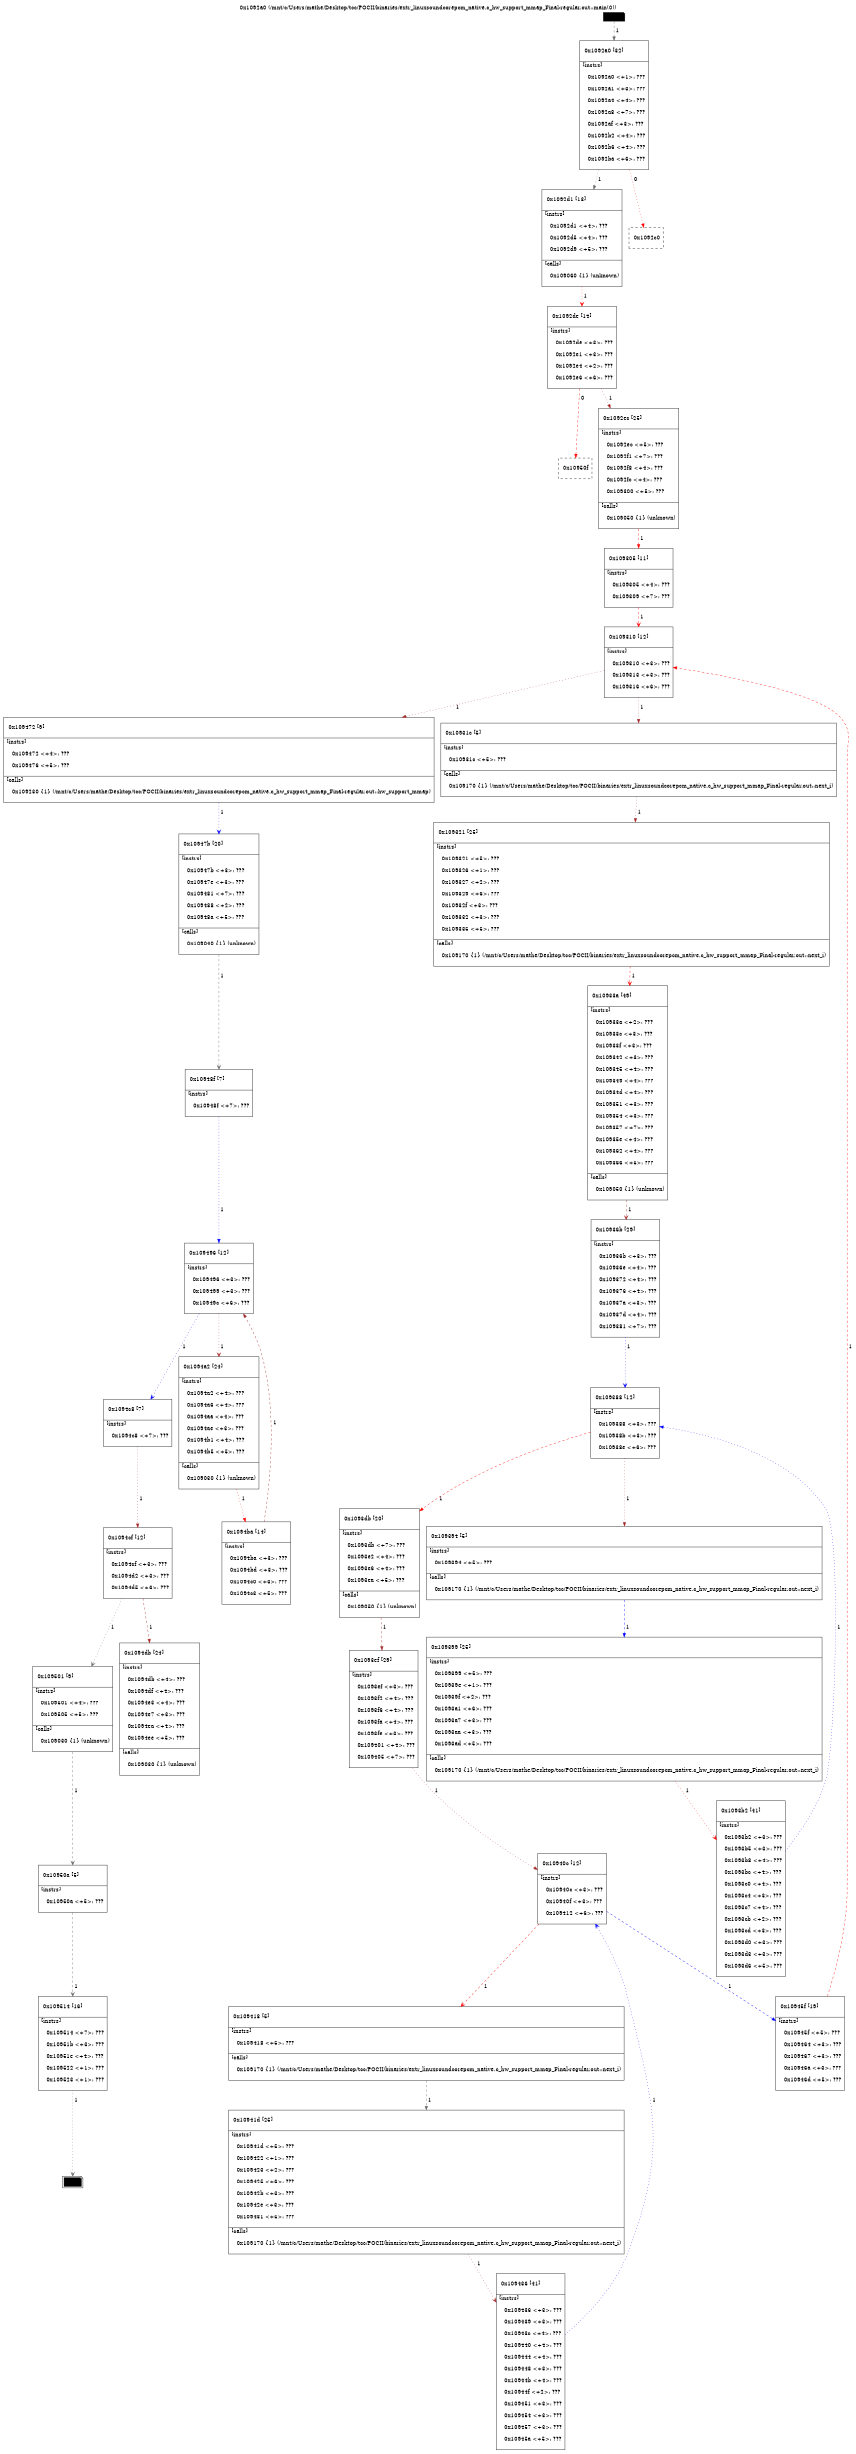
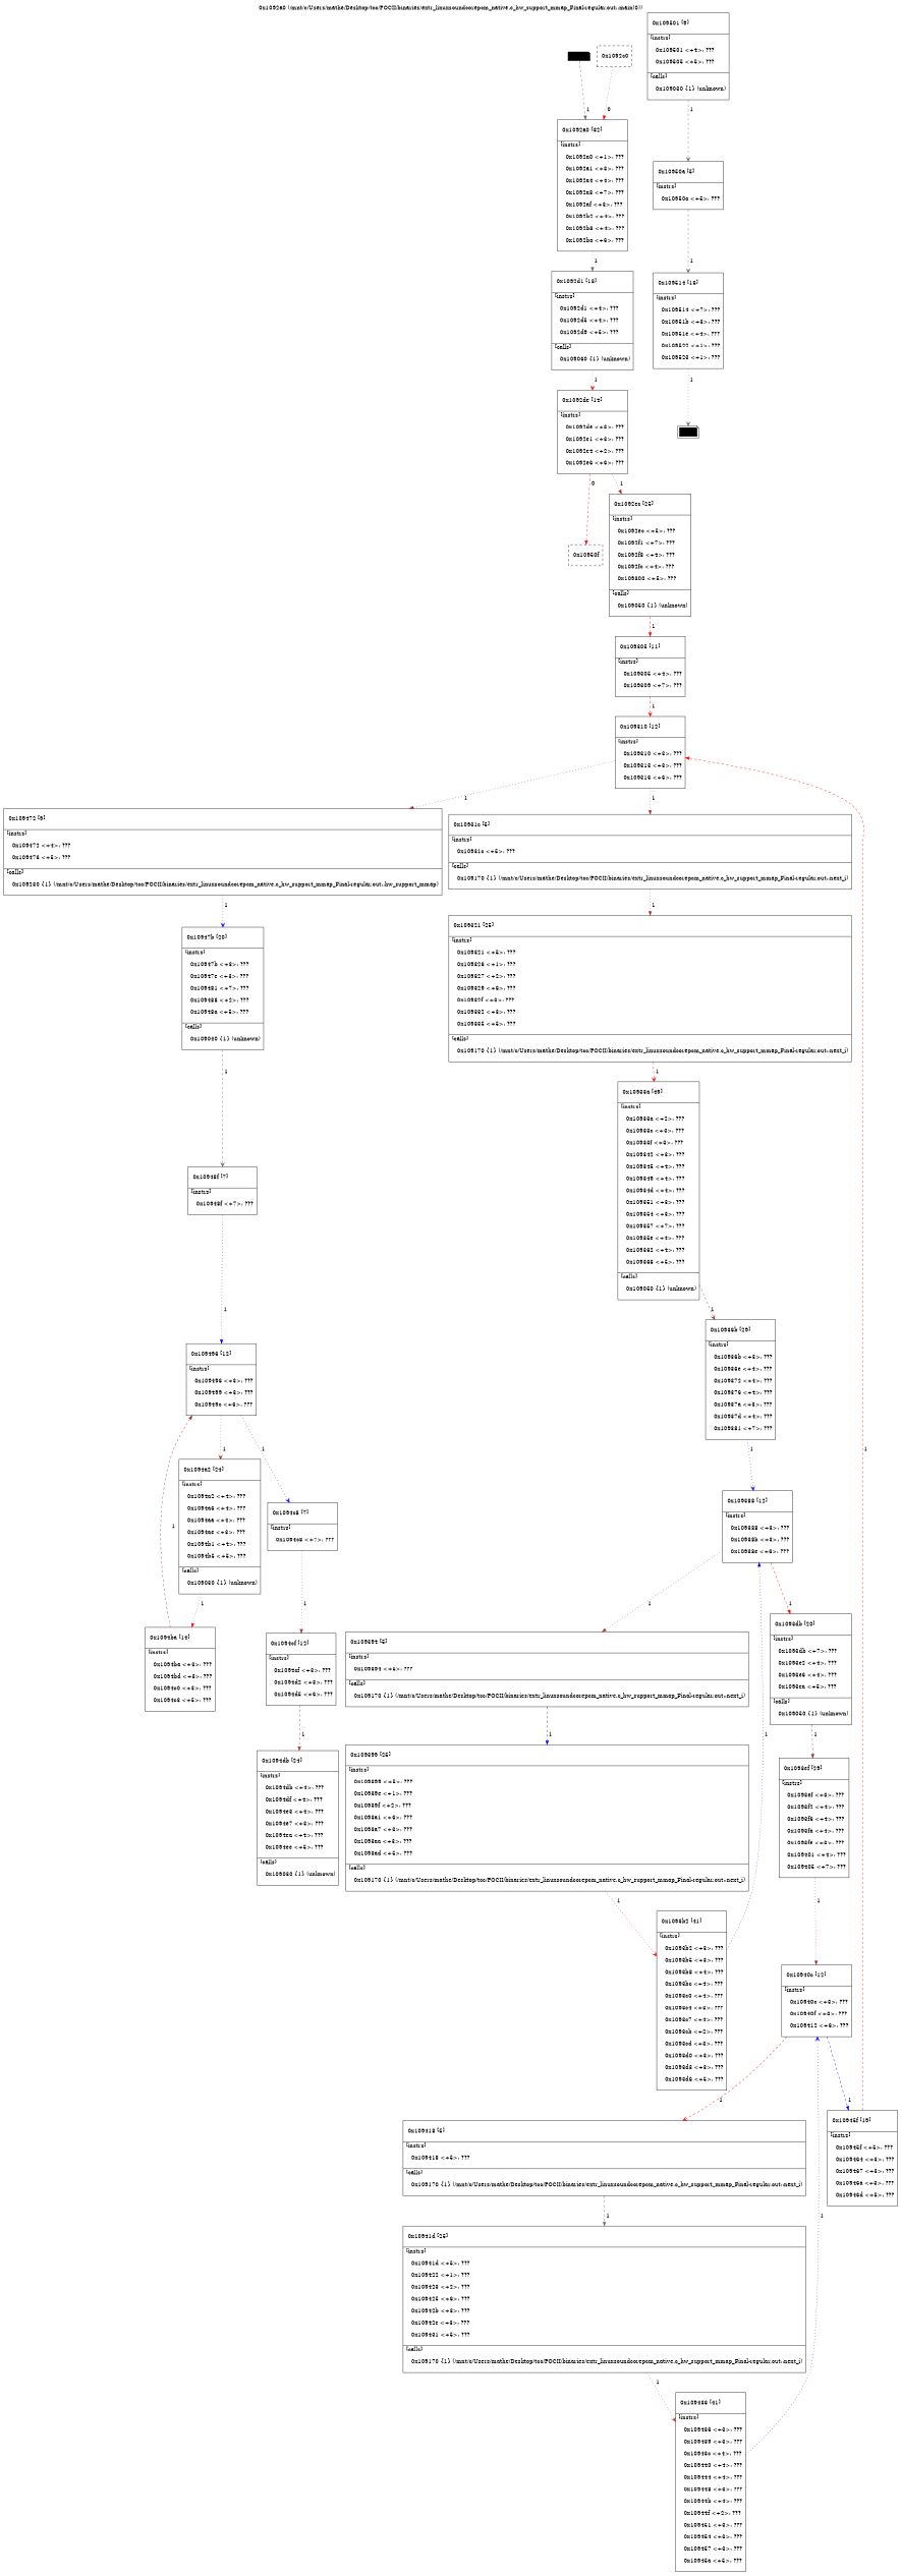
  digraph {
    label="0x1092a0 (/mnt/c/Users/mathe/Desktop/tcc/POCII/binaries/extr_linuxsoundcorepcm_native.c_hw_support_mmap_Final-regular.out::main(0))"
    labelloc=t
    node [shape=record]
    edge [arrowhead=normal color=brown style=dotted]
    Entry [fillcolor=black height=0.3 shape=note style=filled width=0.3]
    n2 [label="{\n     0x1092a0 [32]\l\n     | [instrs]\l\n     &nbsp;&nbsp;0x1092a0 \<+1\>: ???\l\n     &nbsp;&nbsp;0x1092a1 \<+3\>: ???\l\n     &nbsp;&nbsp;0x1092a4 \<+4\>: ???\l\n     &nbsp;&nbsp;0x1092a8 \<+7\>: ???\l\n     &nbsp;&nbsp;0x1092af \<+3\>: ???\l\n     &nbsp;&nbsp;0x1092b2 \<+4\>: ???\l\n     &nbsp;&nbsp;0x1092b6 \<+4\>: ???\l\n     &nbsp;&nbsp;0x1092ba \<+6\>: ???\l\n  }"]
    n3 [label="{\n     0x1092d1 [13]\l\n     | [instrs]\l\n     &nbsp;&nbsp;0x1092d1 \<+4\>: ???\l\n     &nbsp;&nbsp;0x1092d5 \<+4\>: ???\l\n     &nbsp;&nbsp;0x1092d9 \<+5\>: ???\l\n     | [calls]\l\n     &nbsp;&nbsp;0x109060 \{1\} (unknown)\l\n  }"]
    n4 [label="{\n     0x1092c0\l\n  }" style=dashed]
    n5 [label="{\n     0x1092de [14]\l\n     | [instrs]\l\n     &nbsp;&nbsp;0x1092de \<+3\>: ???\l\n     &nbsp;&nbsp;0x1092e1 \<+3\>: ???\l\n     &nbsp;&nbsp;0x1092e4 \<+2\>: ???\l\n     &nbsp;&nbsp;0x1092e6 \<+6\>: ???\l\n  }"]
    n6 [label="{\n     0x10950f\l\n  }" style=dashed]
    n7 [label="{\n     0x1092ec [25]\l\n     | [instrs]\l\n     &nbsp;&nbsp;0x1092ec \<+5\>: ???\l\n     &nbsp;&nbsp;0x1092f1 \<+7\>: ???\l\n     &nbsp;&nbsp;0x1092f8 \<+4\>: ???\l\n     &nbsp;&nbsp;0x1092fc \<+4\>: ???\l\n     &nbsp;&nbsp;0x109300 \<+5\>: ???\l\n     | [calls]\l\n     &nbsp;&nbsp;0x109050 \{1\} (unknown)\l\n  }"]
    n8 [label="{\n     0x109305 [11]\l\n     | [instrs]\l\n     &nbsp;&nbsp;0x109305 \<+4\>: ???\l\n     &nbsp;&nbsp;0x109309 \<+7\>: ???\l\n  }"]
    n9 [label="{\n     0x109310 [12]\l\n     | [instrs]\l\n     &nbsp;&nbsp;0x109310 \<+3\>: ???\l\n     &nbsp;&nbsp;0x109313 \<+3\>: ???\l\n     &nbsp;&nbsp;0x109316 \<+6\>: ???\l\n  }"]
    Exit [fillcolor=black height=0.3 peripheries=2 shape=note style=filled width=0.3]
    n11 [label="{\n     0x109472 [9]\l\n     | [instrs]\l\n     &nbsp;&nbsp;0x109472 \<+4\>: ???\l\n     &nbsp;&nbsp;0x109476 \<+5\>: ???\l\n     | [calls]\l\n     &nbsp;&nbsp;0x109230 \{1\} (/mnt/c/Users/mathe/Desktop/tcc/POCII/binaries/extr_linuxsoundcorepcm_native.c_hw_support_mmap_Final-regular.out::hw_support_mmap)\l\n  }"]
    n12 [label="{\n     0x10931c [5]\l\n     | [instrs]\l\n     &nbsp;&nbsp;0x10931c \<+5\>: ???\l\n     | [calls]\l\n     &nbsp;&nbsp;0x109170 \{1\} (/mnt/c/Users/mathe/Desktop/tcc/POCII/binaries/extr_linuxsoundcorepcm_native.c_hw_support_mmap_Final-regular.out::next_i)\l\n  }"]
    n13 [label="{\n     0x10947b [20]\l\n     | [instrs]\l\n     &nbsp;&nbsp;0x10947b \<+3\>: ???\l\n     &nbsp;&nbsp;0x10947e \<+3\>: ???\l\n     &nbsp;&nbsp;0x109481 \<+7\>: ???\l\n     &nbsp;&nbsp;0x109488 \<+2\>: ???\l\n     &nbsp;&nbsp;0x10948a \<+5\>: ???\l\n     | [calls]\l\n     &nbsp;&nbsp;0x109040 \{1\} (unknown)\l\n  }"]
    n14 [label="{\n     0x109321 [25]\l\n     | [instrs]\l\n     &nbsp;&nbsp;0x109321 \<+5\>: ???\l\n     &nbsp;&nbsp;0x109326 \<+1\>: ???\l\n     &nbsp;&nbsp;0x109327 \<+2\>: ???\l\n     &nbsp;&nbsp;0x109329 \<+6\>: ???\l\n     &nbsp;&nbsp;0x10932f \<+3\>: ???\l\n     &nbsp;&nbsp;0x109332 \<+3\>: ???\l\n     &nbsp;&nbsp;0x109335 \<+5\>: ???\l\n     | [calls]\l\n     &nbsp;&nbsp;0x109170 \{1\} (/mnt/c/Users/mathe/Desktop/tcc/POCII/binaries/extr_linuxsoundcorepcm_native.c_hw_support_mmap_Final-regular.out::next_i)\l\n  }"]
    n15 [label="{\n     0x10948f [7]\l\n     | [instrs]\l\n     &nbsp;&nbsp;0x10948f \<+7\>: ???\l\n  }"]
    n16 [label="{\n     0x10933a [49]\l\n     | [instrs]\l\n     &nbsp;&nbsp;0x10933a \<+2\>: ???\l\n     &nbsp;&nbsp;0x10933c \<+3\>: ???\l\n     &nbsp;&nbsp;0x10933f \<+3\>: ???\l\n     &nbsp;&nbsp;0x109342 \<+3\>: ???\l\n     &nbsp;&nbsp;0x109345 \<+4\>: ???\l\n     &nbsp;&nbsp;0x109349 \<+4\>: ???\l\n     &nbsp;&nbsp;0x10934d \<+4\>: ???\l\n     &nbsp;&nbsp;0x109351 \<+3\>: ???\l\n     &nbsp;&nbsp;0x109354 \<+3\>: ???\l\n     &nbsp;&nbsp;0x109357 \<+7\>: ???\l\n     &nbsp;&nbsp;0x10935e \<+4\>: ???\l\n     &nbsp;&nbsp;0x109362 \<+4\>: ???\l\n     &nbsp;&nbsp;0x109366 \<+5\>: ???\l\n     | [calls]\l\n     &nbsp;&nbsp;0x109050 \{1\} (unknown)\l\n  }"]
    n17 [label="{\n     0x10936b [29]\l\n     | [instrs]\l\n     &nbsp;&nbsp;0x10936b \<+3\>: ???\l\n     &nbsp;&nbsp;0x10936e \<+4\>: ???\l\n     &nbsp;&nbsp;0x109372 \<+4\>: ???\l\n     &nbsp;&nbsp;0x109376 \<+4\>: ???\l\n     &nbsp;&nbsp;0x10937a \<+3\>: ???\l\n     &nbsp;&nbsp;0x10937d \<+4\>: ???\l\n     &nbsp;&nbsp;0x109381 \<+7\>: ???\l\n  }"]
    n18 [label="{\n     0x109388 [12]\l\n     | [instrs]\l\n     &nbsp;&nbsp;0x109388 \<+3\>: ???\l\n     &nbsp;&nbsp;0x10938b \<+3\>: ???\l\n     &nbsp;&nbsp;0x10938e \<+6\>: ???\l\n  }"]
    n19 [label="{\n     0x1093db [20]\l\n     | [instrs]\l\n     &nbsp;&nbsp;0x1093db \<+7\>: ???\l\n     &nbsp;&nbsp;0x1093e2 \<+4\>: ???\l\n     &nbsp;&nbsp;0x1093e6 \<+4\>: ???\l\n     &nbsp;&nbsp;0x1093ea \<+5\>: ???\l\n     | [calls]\l\n     &nbsp;&nbsp;0x109050 \{1\} (unknown)\l\n  }"]
    n20 [label="{\n     0x109394 [5]\l\n     | [instrs]\l\n     &nbsp;&nbsp;0x109394 \<+5\>: ???\l\n     | [calls]\l\n     &nbsp;&nbsp;0x109170 \{1\} (/mnt/c/Users/mathe/Desktop/tcc/POCII/binaries/extr_linuxsoundcorepcm_native.c_hw_support_mmap_Final-regular.out::next_i)\l\n  }"]
    n21 [label="{\n     0x1093ef [29]\l\n     | [instrs]\l\n     &nbsp;&nbsp;0x1093ef \<+3\>: ???\l\n     &nbsp;&nbsp;0x1093f2 \<+4\>: ???\l\n     &nbsp;&nbsp;0x1093f6 \<+4\>: ???\l\n     &nbsp;&nbsp;0x1093fa \<+4\>: ???\l\n     &nbsp;&nbsp;0x1093fe \<+3\>: ???\l\n     &nbsp;&nbsp;0x109401 \<+4\>: ???\l\n     &nbsp;&nbsp;0x109405 \<+7\>: ???\l\n  }"]
    n22 [label="{\n     0x109399 [25]\l\n     | [instrs]\l\n     &nbsp;&nbsp;0x109399 \<+5\>: ???\l\n     &nbsp;&nbsp;0x10939e \<+1\>: ???\l\n     &nbsp;&nbsp;0x10939f \<+2\>: ???\l\n     &nbsp;&nbsp;0x1093a1 \<+6\>: ???\l\n     &nbsp;&nbsp;0x1093a7 \<+3\>: ???\l\n     &nbsp;&nbsp;0x1093aa \<+3\>: ???\l\n     &nbsp;&nbsp;0x1093ad \<+5\>: ???\l\n     | [calls]\l\n     &nbsp;&nbsp;0x109170 \{1\} (/mnt/c/Users/mathe/Desktop/tcc/POCII/binaries/extr_linuxsoundcorepcm_native.c_hw_support_mmap_Final-regular.out::next_i)\l\n  }"]
    n23 [label="{\n     0x10940c [12]\l\n     | [instrs]\l\n     &nbsp;&nbsp;0x10940c \<+3\>: ???\l\n     &nbsp;&nbsp;0x10940f \<+3\>: ???\l\n     &nbsp;&nbsp;0x109412 \<+6\>: ???\l\n  }"]
    n24 [label="{\n     0x1093b2 [41]\l\n     | [instrs]\l\n     &nbsp;&nbsp;0x1093b2 \<+3\>: ???\l\n     &nbsp;&nbsp;0x1093b5 \<+3\>: ???\l\n     &nbsp;&nbsp;0x1093b8 \<+4\>: ???\l\n     &nbsp;&nbsp;0x1093bc \<+4\>: ???\l\n     &nbsp;&nbsp;0x1093c0 \<+4\>: ???\l\n     &nbsp;&nbsp;0x1093c4 \<+3\>: ???\l\n     &nbsp;&nbsp;0x1093c7 \<+4\>: ???\l\n     &nbsp;&nbsp;0x1093cb \<+2\>: ???\l\n     &nbsp;&nbsp;0x1093cd \<+3\>: ???\l\n     &nbsp;&nbsp;0x1093d0 \<+3\>: ???\l\n     &nbsp;&nbsp;0x1093d3 \<+3\>: ???\l\n     &nbsp;&nbsp;0x1093d6 \<+5\>: ???\l\n  }"]
    n25 [label="{\n     0x10945f [19]\l\n     | [instrs]\l\n     &nbsp;&nbsp;0x10945f \<+5\>: ???\l\n     &nbsp;&nbsp;0x109464 \<+3\>: ???\l\n     &nbsp;&nbsp;0x109467 \<+3\>: ???\l\n     &nbsp;&nbsp;0x10946a \<+3\>: ???\l\n     &nbsp;&nbsp;0x10946d \<+5\>: ???\l\n  }"]
    n26 [label="{\n     0x109418 [5]\l\n     | [instrs]\l\n     &nbsp;&nbsp;0x109418 \<+5\>: ???\l\n     | [calls]\l\n     &nbsp;&nbsp;0x109170 \{1\} (/mnt/c/Users/mathe/Desktop/tcc/POCII/binaries/extr_linuxsoundcorepcm_native.c_hw_support_mmap_Final-regular.out::next_i)\l\n  }"]
    n27 [label="{\n     0x10941d [25]\l\n     | [instrs]\l\n     &nbsp;&nbsp;0x10941d \<+5\>: ???\l\n     &nbsp;&nbsp;0x109422 \<+1\>: ???\l\n     &nbsp;&nbsp;0x109423 \<+2\>: ???\l\n     &nbsp;&nbsp;0x109425 \<+6\>: ???\l\n     &nbsp;&nbsp;0x10942b \<+3\>: ???\l\n     &nbsp;&nbsp;0x10942e \<+3\>: ???\l\n     &nbsp;&nbsp;0x109431 \<+5\>: ???\l\n     | [calls]\l\n     &nbsp;&nbsp;0x109170 \{1\} (/mnt/c/Users/mathe/Desktop/tcc/POCII/binaries/extr_linuxsoundcorepcm_native.c_hw_support_mmap_Final-regular.out::next_i)\l\n  }"]
    n28 [label="{\n     0x109436 [41]\l\n     | [instrs]\l\n     &nbsp;&nbsp;0x109436 \<+3\>: ???\l\n     &nbsp;&nbsp;0x109439 \<+3\>: ???\l\n     &nbsp;&nbsp;0x10943c \<+4\>: ???\l\n     &nbsp;&nbsp;0x109440 \<+4\>: ???\l\n     &nbsp;&nbsp;0x109444 \<+4\>: ???\l\n     &nbsp;&nbsp;0x109448 \<+3\>: ???\l\n     &nbsp;&nbsp;0x10944b \<+4\>: ???\l\n     &nbsp;&nbsp;0x10944f \<+2\>: ???\l\n     &nbsp;&nbsp;0x109451 \<+3\>: ???\l\n     &nbsp;&nbsp;0x109454 \<+3\>: ???\l\n     &nbsp;&nbsp;0x109457 \<+3\>: ???\l\n     &nbsp;&nbsp;0x10945a \<+5\>: ???\l\n  }"]
    n29 [label="{\n     0x109514 [16]\l\n     | [instrs]\l\n     &nbsp;&nbsp;0x109514 \<+7\>: ???\l\n     &nbsp;&nbsp;0x10951b \<+3\>: ???\l\n     &nbsp;&nbsp;0x10951e \<+4\>: ???\l\n     &nbsp;&nbsp;0x109522 \<+1\>: ???\l\n     &nbsp;&nbsp;0x109523 \<+1\>: ???\l\n  }"]
    n30 [label="{\n     0x109496 [12]\l\n     | [instrs]\l\n     &nbsp;&nbsp;0x109496 \<+3\>: ???\l\n     &nbsp;&nbsp;0x109499 \<+3\>: ???\l\n     &nbsp;&nbsp;0x10949c \<+6\>: ???\l\n  }"]
    n31 [label="{\n     0x1094a2 [24]\l\n     | [instrs]\l\n     &nbsp;&nbsp;0x1094a2 \<+4\>: ???\l\n     &nbsp;&nbsp;0x1094a6 \<+4\>: ???\l\n     &nbsp;&nbsp;0x1094aa \<+4\>: ???\l\n     &nbsp;&nbsp;0x1094ae \<+3\>: ???\l\n     &nbsp;&nbsp;0x1094b1 \<+4\>: ???\l\n     &nbsp;&nbsp;0x1094b5 \<+5\>: ???\l\n     | [calls]\l\n     &nbsp;&nbsp;0x109030 \{1\} (unknown)\l\n  }"]
    n32 [label="{\n     0x1094c8 [7]\l\n     | [instrs]\l\n     &nbsp;&nbsp;0x1094c8 \<+7\>: ???\l\n  }"]
    n33 [label="{\n     0x1094ba [14]\l\n     | [instrs]\l\n     &nbsp;&nbsp;0x1094ba \<+3\>: ???\l\n     &nbsp;&nbsp;0x1094bd \<+3\>: ???\l\n     &nbsp;&nbsp;0x1094c0 \<+3\>: ???\l\n     &nbsp;&nbsp;0x1094c3 \<+5\>: ???\l\n  }"]
    n34 [label="{\n     0x1094cf [12]\l\n     | [instrs]\l\n     &nbsp;&nbsp;0x1094cf \<+3\>: ???\l\n     &nbsp;&nbsp;0x1094d2 \<+3\>: ???\l\n     &nbsp;&nbsp;0x1094d5 \<+6\>: ???\l\n  }"]
    n35 [label="{\n     0x109501 [9]\l\n     | [instrs]\l\n     &nbsp;&nbsp;0x109501 \<+4\>: ???\l\n     &nbsp;&nbsp;0x109505 \<+5\>: ???\l\n     | [calls]\l\n     &nbsp;&nbsp;0x109030 \{1\} (unknown)\l\n  }"]
    n36 [label="{\n     0x1094db [24]\l\n     | [instrs]\l\n     &nbsp;&nbsp;0x1094db \<+4\>: ???\l\n     &nbsp;&nbsp;0x1094df \<+4\>: ???\l\n     &nbsp;&nbsp;0x1094e3 \<+4\>: ???\l\n     &nbsp;&nbsp;0x1094e7 \<+3\>: ???\l\n     &nbsp;&nbsp;0x1094ea \<+4\>: ???\l\n     &nbsp;&nbsp;0x1094ee \<+5\>: ???\l\n     | [calls]\l\n     &nbsp;&nbsp;0x109030 \{1\} (unknown)\l\n  }"]
    n37 [label="{\n     0x10950a [5]\l\n     | [instrs]\l\n     &nbsp;&nbsp;0x10950a \<+5\>: ???\l\n  }"]
    Entry -> n2 [color=gray40 label=" 1" style=dashed]
    n2 -> n3 [color=gray40 label=" 1"]
-   n2 -> n4 [color=red label=" 0"]
+   n4 -> n2 [color=red label=" 0"]
    n3 -> n5 [arrowhead=vee color=red label=" 1"]
    n5 -> n6 [color=red label=" 0" style=dashed]
    n5 -> n7 [label=" 1"]
    n7 -> n8 [color=red label=" 1" style=dashed]
    n8 -> n9 [arrowhead=vee color=red label=" 1" style=dashed]
    n9 -> n11 [label=" 1"]
    n9 -> n12 [label=" 1"]
    n11 -> n13 [arrowhead=vee color=blue label=" 1"]
    n12 -> n14 [label=" 1"]
    n13 -> n15 [arrowhead=vee color=gray40 label=" 1" style=dashed]
    n14 -> n16 [arrowhead=vee color=red label=" 1" style=dashed]
    n15 -> n30 [color=blue label=" 1"]
    n16 -> n17 [arrowhead=vee label=" 1" style=dashed]
    n17 -> n18 [arrowhead=vee color=blue label=" 1"]
    n18 -> n19 [color=red label=" 1" style=dashed]
    n18 -> n20 [label=" 1"]
    n19 -> n21 [label=" 1" style=dashed]
    n20 -> n22 [color=blue label=" 1" style=dashed]
    n21 -> n23 [label=" 1"]
    n22 -> n24 [arrowhead=vee color=red label=" 1"]
    n23 -> n25 [color=blue label=" 1" style=dashed]
    n23 -> n26 [arrowhead=vee color=red label=" 1" style=dashed]
    n24 -> n18 [color=blue label=" 1"]
    n25 -> n9 [color=red label=" 1" style=dashed]
    n26 -> n27 [color=gray40 label=" 1" style=dashed]
    n27 -> n28 [arrowhead=vee label=" 1"]
    n28 -> n23 [arrowhead=vee color=blue label=" 1"]
    n29 -> Exit [arrowhead=vee color=gray40 label=" 1"]
    n30 -> n31 [arrowhead=vee label=" 1"]
    n30 -> n32 [arrowhead=vee color=blue label=" 1"]
    n31 -> n33 [color=red label=" 1"]
    n32 -> n34 [label=" 1"]
    n33 -> n30 [label=" 1" style=dashed]
-   n34 -> n35 [arrowhead=vee color=gray40 label=" 1"]
    n34 -> n36 [label=" 1" style=dashed]
    n35 -> n37 [arrowhead=vee color=gray40 label=" 1" style=dashed]
    n37 -> n29 [arrowhead=vee color=gray40 label=" 1" style=dashed]
  }
